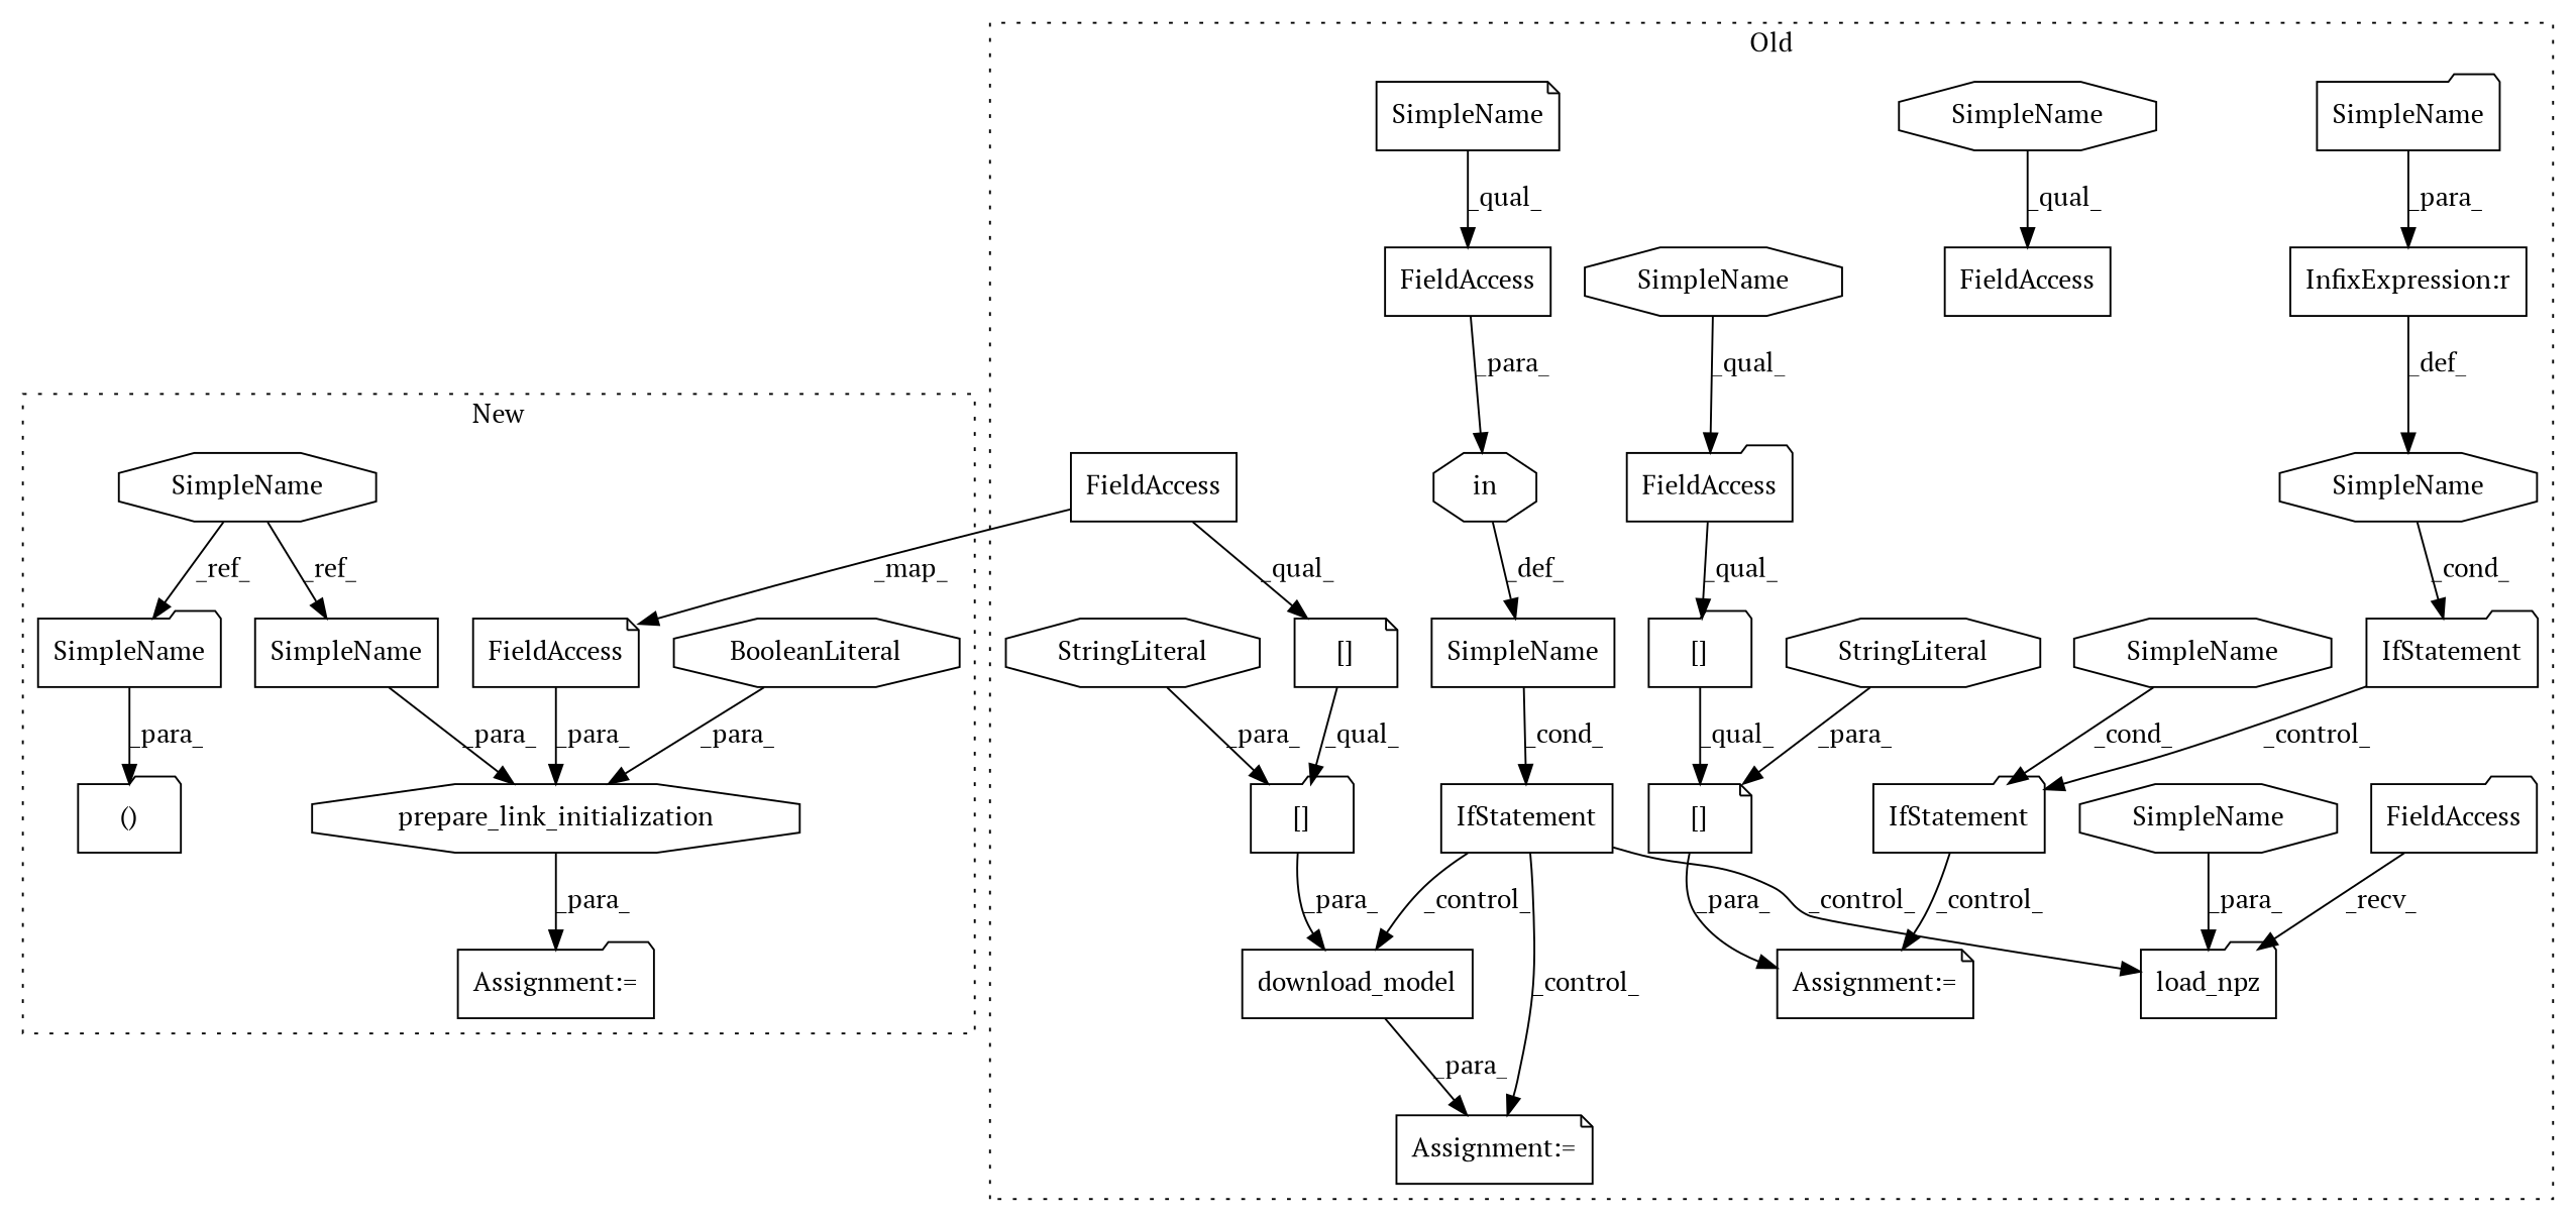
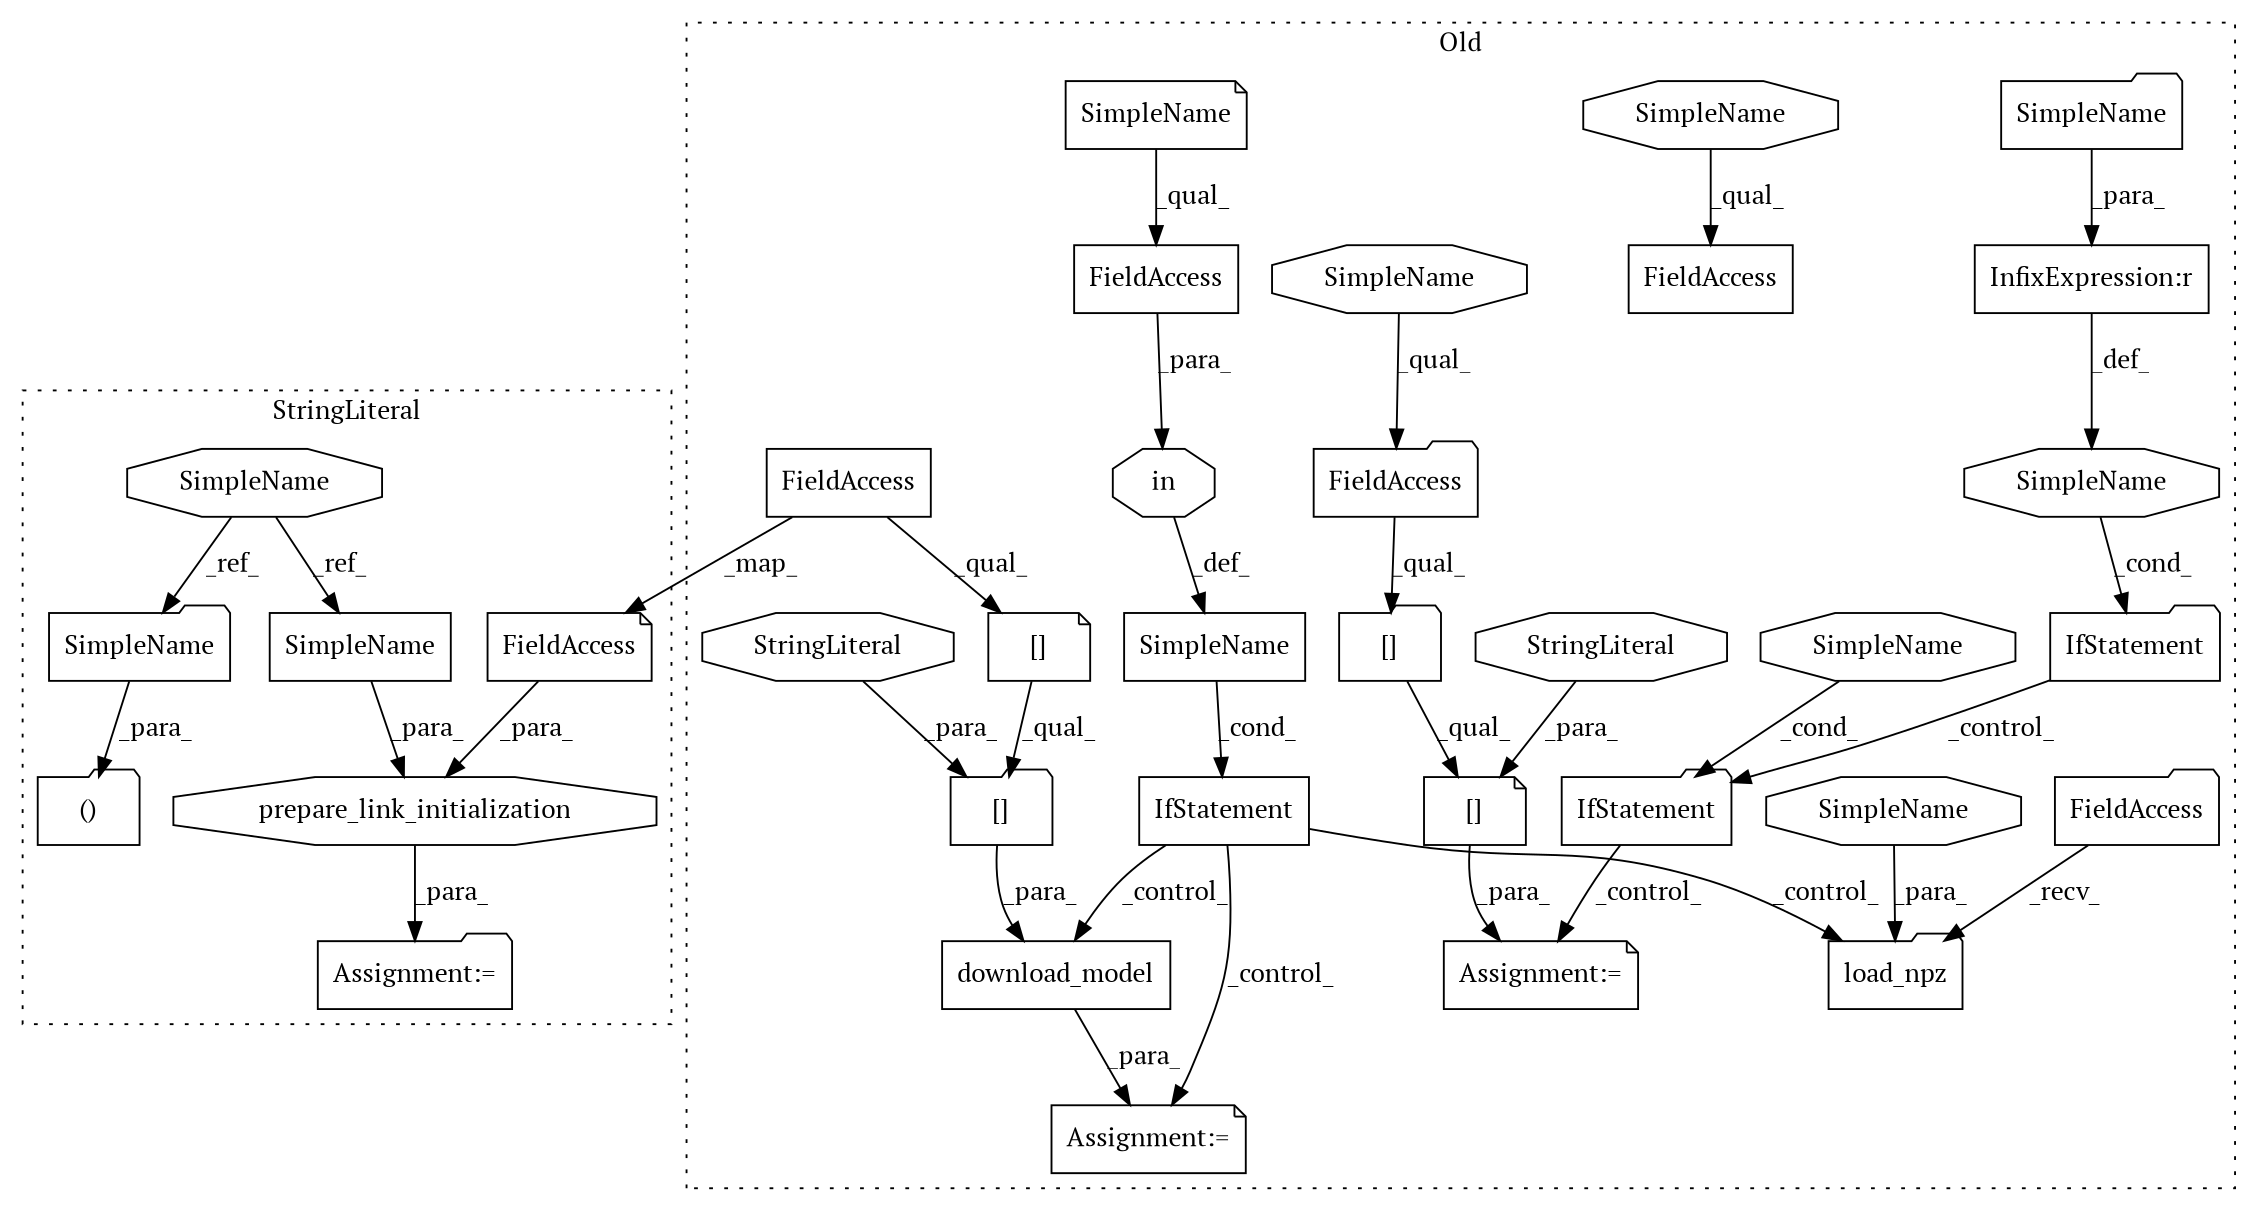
  digraph {
    fontname="PT Serif"
    node [a=42 fontname="PT Serif" l=12 shape=folder]
    edge [fontname="PT Serif"]
    n1 [a=32 l="9,1" label=load_npz s="3262,3292"]
    n2 [a=105 l=32 label=in s=3047 shape=octagon]
    n3 [label=SimpleName shape=box l=""]
    n4 [a=32 l="15,1" label=download_model s="3094,3146" shape=box]
    n5 [a=2 l="31,1" label="[]" s="3109,3145"]
    n6 [a=45 l=5 label=StringLiteral s=3140 shape=octagon]
    n7 [a=2 l="13,1" label="[]" s="3109,3138" shape=note]
    n8 [a=22 label=FieldAccess s=1314]
    n9 [a=22 l=19 label=FieldAccess s=3242]
    n10 [a=25 l="8,2" label=IfStatement s="3039,3079" shape=box]
    n11 [a=7 l=1 label="Assignment:=" s=3093 shape=note]
    n12 [a=2 l="13,1" label="[]" s="1314,1343"]
    n13 [a=22 label=FieldAccess s=1282 shape=box]
    n14 [a=2 l="31,1" label="[]" s="1314,1354" shape=note]
    n15 [a=45 l=9 label=StringLiteral s=1345 shape=octagon]
    n16 [a=22 label=FieldAccess s=3067 shape=box]
    n17 [a=7 l=1 label="Assignment:=" s=1313 shape=note]
    n18 [a=27 l=4 label="InfixExpression:r" s=1234 shape=box]
    n19 [label=SimpleName shape=octagon l=""]
    n20 [a=25 l="10,2" label=IfStatement s="1252,1294"]
    n21 [label=SimpleName shape=octagon l=""]
    n22 [a=25 l="4,2" label=IfStatement s="1223,1242"]
    n23 [a=22 label=FieldAccess s=3109 shape=box]
    n24 [l=4 label=SimpleName s=1314 shape=octagon]
    n25 [l=4 label=SimpleName s=1282 shape=octagon]
    n26 [l=4 label=SimpleName s=3288 shape=octagon]
    n27 [l=4 label=SimpleName s=3067 shape=note]
    n28 [l=7 label=SimpleName s=1227]
    n29 [a=32 l="28,1" label=prepare_link_initialization s="1283,1359" shape=octagon]
-   n30 [a=9 l=5 label=BooleanLiteral s=1349 shape=octagon]
    n31 [a=7 l=2 label="Assignment:=" s=1281]
    n32 [l=7 label=SimpleName s=1193 shape=octagon]
    n33 [a=106 l=24 label="()" s=1257]
    n34 [a=22 label=FieldAccess s=1336 shape=note]
    n35 [l=7 label=SimpleName s=1257]
    n36 [l=7 label=SimpleName s=1311 shape=box]
    subgraph cluster_1 {
      label=Old
      style=dotted
      n1
      n2
      n3
      n4
      n5
      n6
      n7
      n8
      n9
      n10
      n11
      n12
      n13
      n14
      n15
      n16
      n17
      n18
      n19
      n20
      n21
      n22
      n23
      n24
      n25
      n26
      n27
      n28
    }
    subgraph cluster_2 {
-     label=New
+     label=StringLiteral
      style=dotted
      n29
-     n30
      n31
      n32
      n33
      n34
      n35
      n36
    }
    n2 -> n3 [label=_def_]
    n3 -> n10 [label=_cond_]
    n4 -> n11 [label=_para_]
    n5 -> n4 [label=_para_]
    n6 -> n5 [label=_para_]
    n7 -> n5 [label=_qual_]
    n8 -> n12 [label=_qual_]
    n9 -> n1 [label=_recv_]
    n10 -> n1 [label=_control_]
    n10 -> n4 [label=_control_]
    n10 -> n11 [label=_control_]
    n12 -> n14 [label=_qual_]
    n14 -> n17 [label=_para_]
    n15 -> n14 [label=_para_]
    n16 -> n2 [label=_para_]
    n18 -> n19 [label=_def_]
    n19 -> n22 [label=_cond_]
    n20 -> n17 [label=_control_]
    n21 -> n20 [label=_cond_]
    n22 -> n20 [label=_control_]
    n23 -> n7 [label=_qual_]
    n23 -> n34 [label=_map_]
    n24 -> n8 [label=_qual_]
    n25 -> n13 [label=_qual_]
    n26 -> n1 [label=_para_]
    n27 -> n16 [label=_qual_]
    n28 -> n18 [label=_para_]
    n29 -> n31 [label=_para_]
-   n30 -> n29 [label=_para_]
    n32 -> n35 [label=_ref_]
    n32 -> n36 [label=_ref_]
    n34 -> n29 [label=_para_]
    n35 -> n33 [label=_para_]
    n36 -> n29 [label=_para_]
  }
